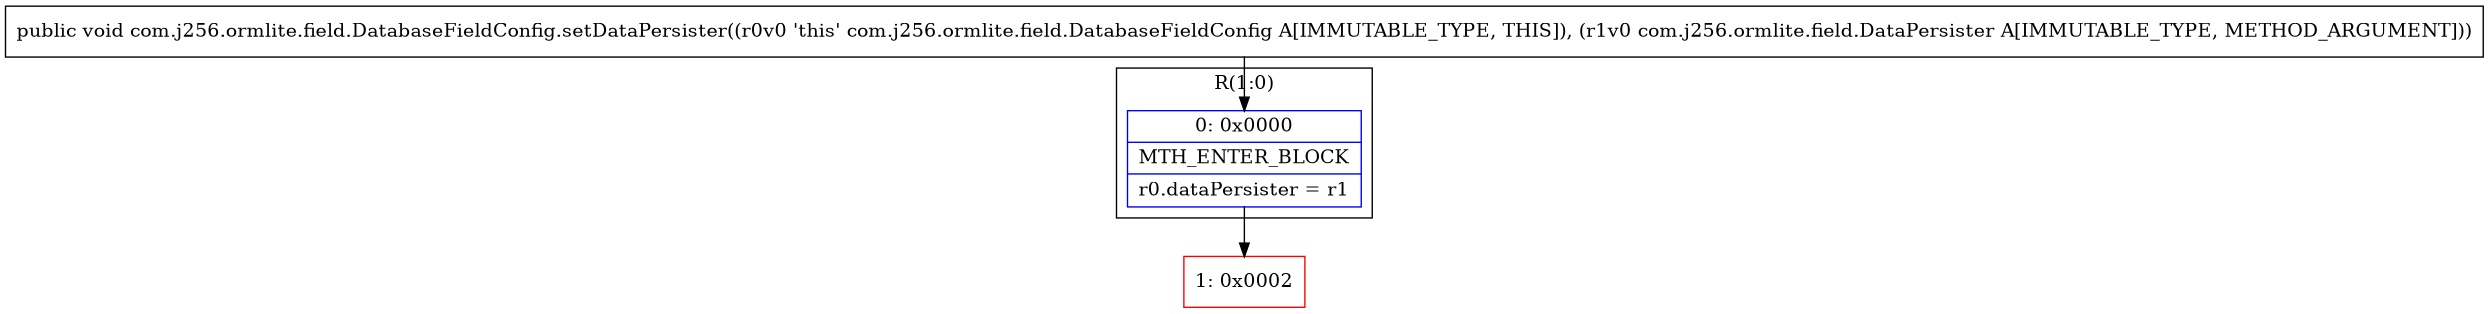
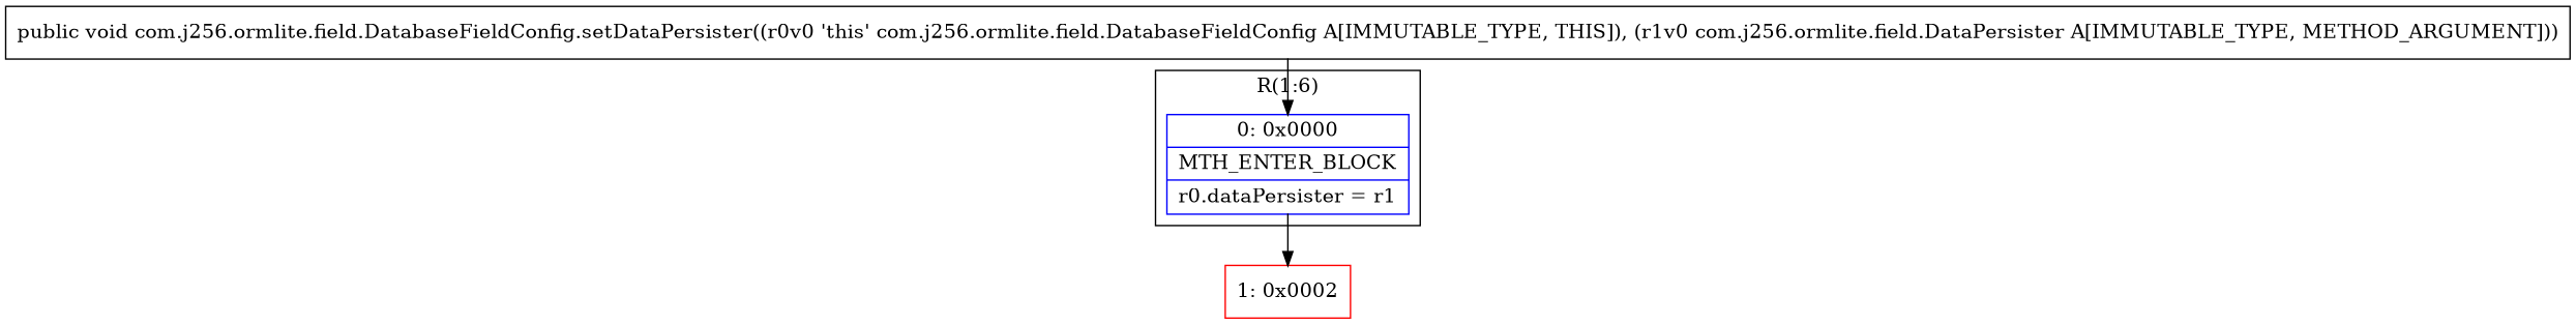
  digraph {
    node [shape=record]
    n1 [color=blue label="{0\:\ 0x0000|MTH_ENTER_BLOCK\l|r0.dataPersister = r1\l}"]
    n2 [color=red label="{1\:\ 0x0002}"]
    n3 [label="{public void com.j256.ormlite.field.DatabaseFieldConfig.setDataPersister((r0v0 'this' com.j256.ormlite.field.DatabaseFieldConfig A[IMMUTABLE_TYPE, THIS]), (r1v0 com.j256.ormlite.field.DataPersister A[IMMUTABLE_TYPE, METHOD_ARGUMENT])) }"]
    subgraph cluster_1 {
-     label="R(1:0)"
+     label="R(1:6)"
      n1
    }
    n1 -> n2
    n3 -> n1
  }
